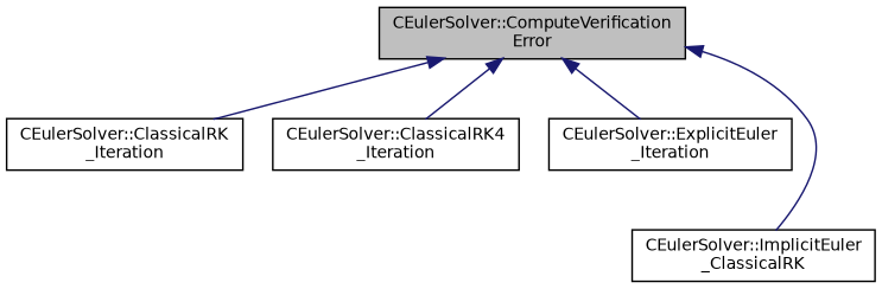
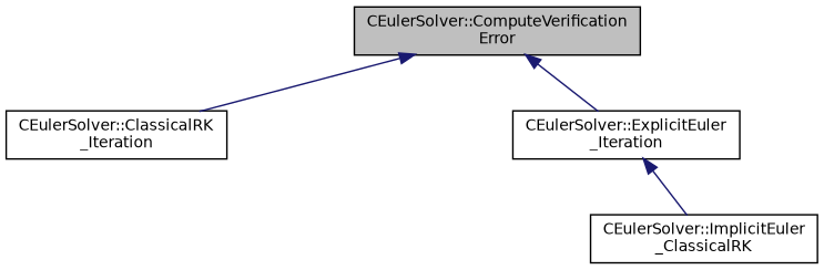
  digraph {
    rankdir=TB
    node [color=black fillcolor=white fontname=Helvetica fontsize=10 shape=record style=filled]
    edge [color=midnightblue dir=back fontname=Helvetica fontsize=10 labelfontname=Helvetica labelfontsize=10 style=solid]
    n1 [fillcolor=grey75 fontcolor=black height=0.2 label="CEulerSolver::ComputeVerification\lError" width=0.4]
    n2 [height=0.2 label="CEulerSolver::ClassicalRK\l_Iteration" width=0.4]
-   n3 [height=0.2 label="CEulerSolver::ClassicalRK4\l_Iteration" width=0.4]
    n4 [height=0.2 label="CEulerSolver::ExplicitEuler\l_Iteration" width=0.4]
    n5 [height=0.2 label="CEulerSolver::ImplicitEuler\l_ClassicalRK" width=0.4]
    n1 -> n2
-   n1 -> n3
    n1 -> n4
-   n1 -> n5
+   n4 -> n5
  }
